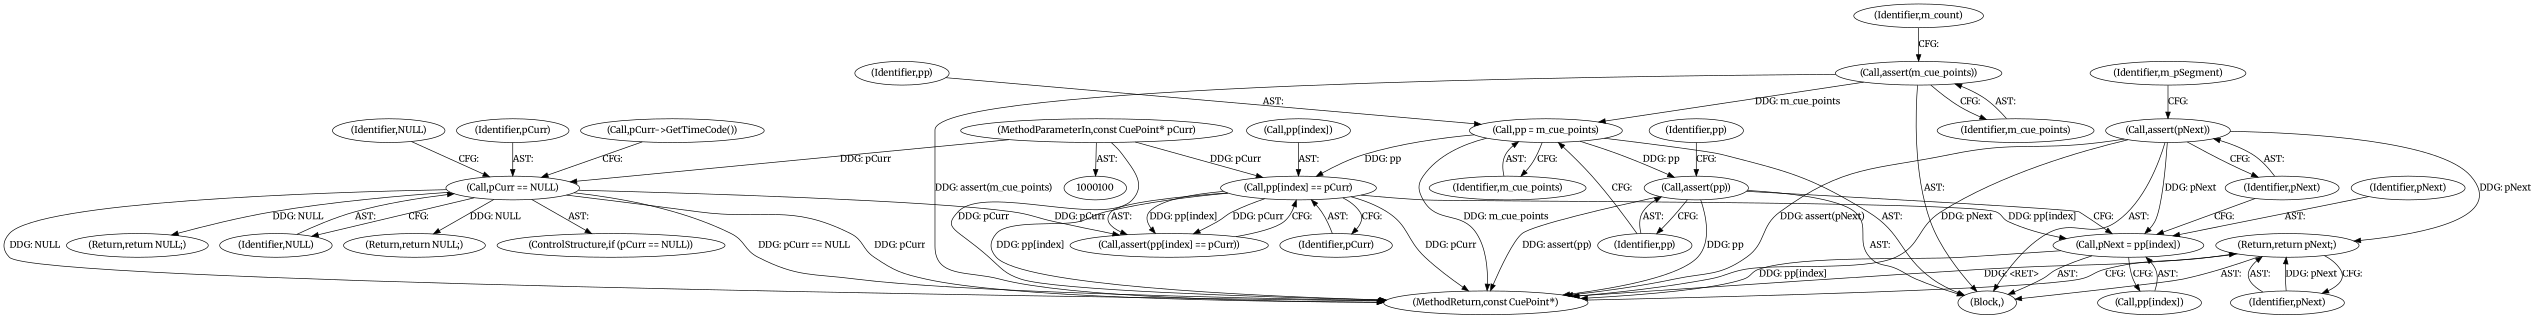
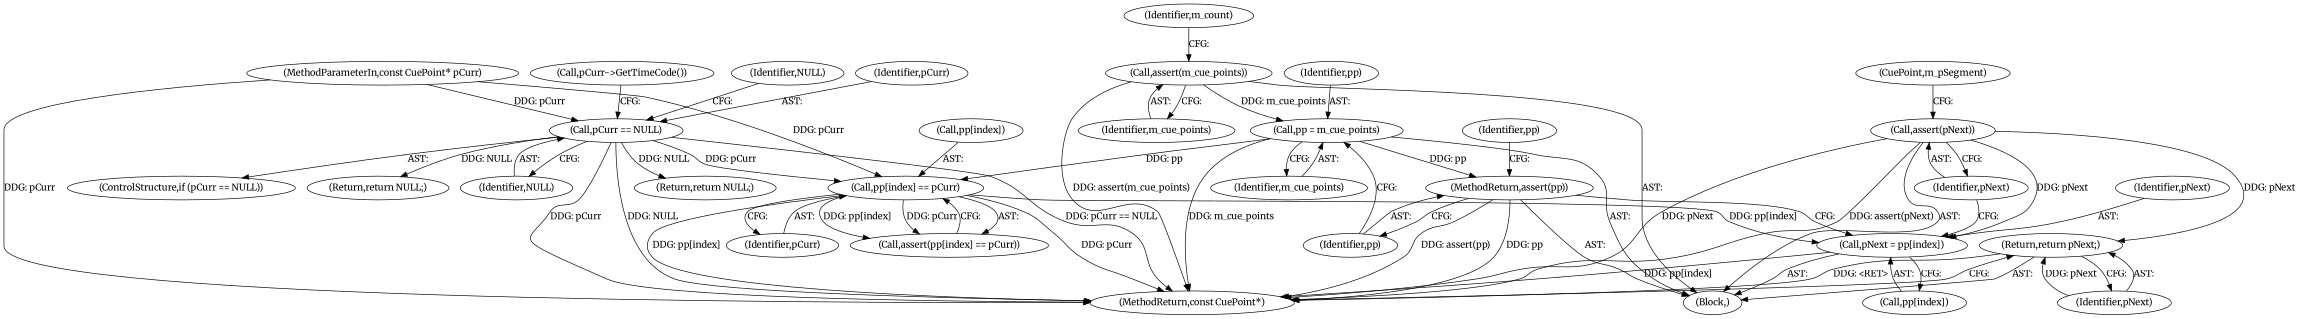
  digraph {
    fontname=Merriweather
    node [fontname=Merriweather]
    edge [fontname=Merriweather]
    n1 [label="(Call,assert(pNext))"]
    n2 [label="(Return,return pNext;)"]
    n3 [label="(Block,)"]
    n4 [label="(Identifier,pNext)"]
    n5 [label="(MethodReturn,const CuePoint*)"]
    n6 [label="(Call,pNext = pp[index])"]
    n7 [label="(Identifier,pNext)"]
    n8 [label="(Call,pp[index])"]
    n9 [label="(Call,pp[index] == pCurr)"]
    n10 [label="(Call,assert(pp[index] == pCurr))"]
    n11 [label="(Identifier,pCurr)"]
-   n12 [label="(Call,assert(pp))"]
+   n12 [label="(MethodReturn,assert(pp))"]
    n13 [label="(Identifier,pp)"]
    n14 [label="(Call,pp = m_cue_points)"]
    n15 [label="(Identifier,m_cue_points)"]
    n16 [label="(Call,assert(m_cue_points))"]
    n17 [label="(Identifier,m_cue_points)"]
    n18 [label="(Call,pCurr == NULL)"]
    n19 [label="(Return,return NULL;)"]
    n20 [label="(Identifier,NULL)"]
    n21 [label="(Return,return NULL;)"]
    n22 [label="(ControlStructure,if (pCurr == NULL))"]
    n23 [label="(MethodParameterIn,const CuePoint* pCurr)"]
-   1000100
    n25 [label="(Identifier,NULL)"]
    n26 [label="(Identifier,pCurr)"]
-   n27 [label="(Identifier,m_pSegment)"]
+   n27 [label="(CuePoint,m_pSegment)"]
    n28 [label="(Call,pp[index])"]
    n29 [label="(Identifier,m_count)"]
    n30 [label="(Identifier,pp)"]
    n31 [label="(Call,pCurr->GetTimeCode())"]
    n32 [label="(Identifier,pp)"]
    n33 [label="(Identifier,pNext)"]
    n1 -> n2 [label="DDG: pNext"]
    n1 -> n3 [label="AST: "]
    n1 -> n4 [label="CFG: "]
    n1 -> n5 [label="DDG: assert(pNext)"]
    n1 -> n5 [label="DDG: pNext"]
    n1 -> n6 [label="DDG: pNext"]
    n2 -> n3 [label="AST: "]
    n2 -> n5 [label="DDG: <RET>"]
    n2 -> n7 [label="CFG: "]
    n4 -> n1 [label="AST: "]
    n4 -> n6 [label="CFG: "]
    n5 -> n2 [label="CFG: "]
    n6 -> n3 [label="AST: "]
    n6 -> n5 [label="DDG: pp[index]"]
    n6 -> n8 [label="CFG: "]
    n7 -> n2 [label="AST: "]
    n7 -> n2 [label="DDG: pNext"]
    n8 -> n6 [label="AST: "]
    n9 -> n5 [label="DDG: pp[index]"]
    n9 -> n5 [label="DDG: pCurr"]
    n9 -> n6 [label="DDG: pp[index]"]
    n9 -> n10 [label="AST: "]
    n9 -> n10 [label="DDG: pp[index]"]
    n9 -> n10 [label="DDG: pCurr"]
    n9 -> n11 [label="CFG: "]
    n10 -> n9 [label="CFG: "]
    n11 -> n9 [label="AST: "]
    n12 -> n3 [label="AST: "]
    n12 -> n5 [label="DDG: pp"]
    n12 -> n5 [label="DDG: assert(pp)"]
    n12 -> n6 [label="CFG: "]
    n12 -> n13 [label="CFG: "]
    n13 -> n12 [label="AST: "]
    n13 -> n14 [label="CFG: "]
    n14 -> n3 [label="AST: "]
    n14 -> n5 [label="DDG: m_cue_points"]
    n14 -> n9 [label="DDG: pp"]
    n14 -> n12 [label="DDG: pp"]
    n14 -> n15 [label="CFG: "]
    n15 -> n14 [label="AST: "]
    n16 -> n3 [label="AST: "]
    n16 -> n5 [label="DDG: assert(m_cue_points)"]
    n16 -> n14 [label="DDG: m_cue_points"]
    n16 -> n17 [label="CFG: "]
    n17 -> n16 [label="AST: "]
    n18 -> n5 [label="DDG: pCurr == NULL"]
    n18 -> n5 [label="DDG: pCurr"]
    n18 -> n5 [label="DDG: NULL"]
-   n18 -> n10 [label="DDG: pCurr"]
+   n18 -> n9 [label="DDG: pCurr"]
    n18 -> n19 [label="DDG: NULL"]
    n18 -> n20 [label="CFG: "]
    n18 -> n21 [label="DDG: NULL"]
    n18 -> n22 [label="AST: "]
    n20 -> n18 [label="AST: "]
    n23 -> n5 [label="DDG: pCurr"]
    n23 -> n9 [label="DDG: pCurr"]
    n23 -> n18 [label="DDG: pCurr"]
-   n23 -> 1000100 [label="AST: "]
    n25 -> n18 [label="CFG: "]
    n26 -> n18 [label="AST: "]
    n27 -> n1 [label="CFG: "]
    n28 -> n9 [label="AST: "]
    n29 -> n16 [label="CFG: "]
    n30 -> n12 [label="CFG: "]
    n31 -> n18 [label="CFG: "]
    n32 -> n14 [label="AST: "]
    n33 -> n6 [label="AST: "]
  }
